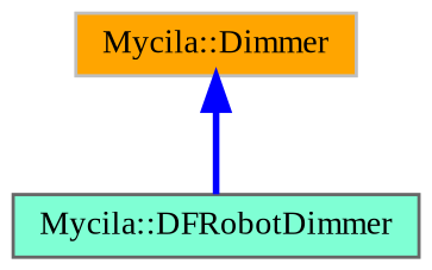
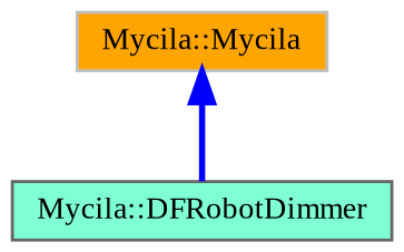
  digraph {
    fontname="Liberation Serif"
    node [fontname="Liberation Serif" fontsize=10 shape=box style=filled]
    n1 [color=gray40 fillcolor=aquamarine fontcolor=black height=0.2 label="Mycila::DFRobotDimmer" width=0.4]
-   n2 [color=grey75 fillcolor=orange height=0.2 label="Mycila::Dimmer" width=0.4]
+   n2 [color=grey75 fillcolor=orange height=0.2 label="Mycila::Mycila" width=0.4]
    n2 -> n1 [color=blue dir=back fontname="Liberation Serif" fontsize=10 labelfontname=Helvetica labelfontsize=10 style=bold]
  }
